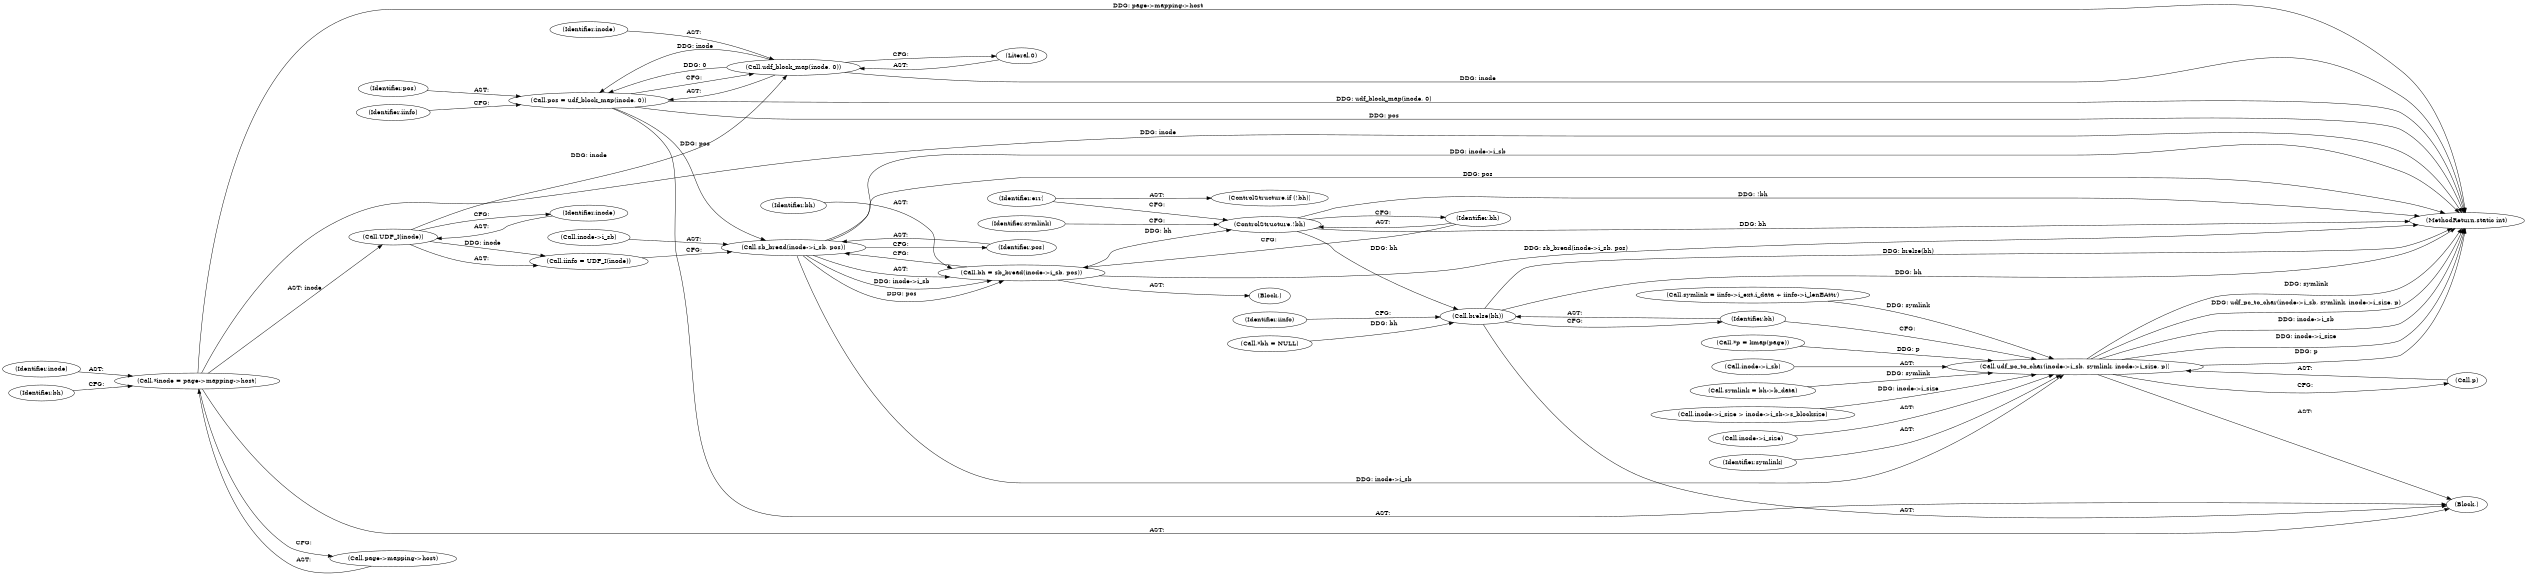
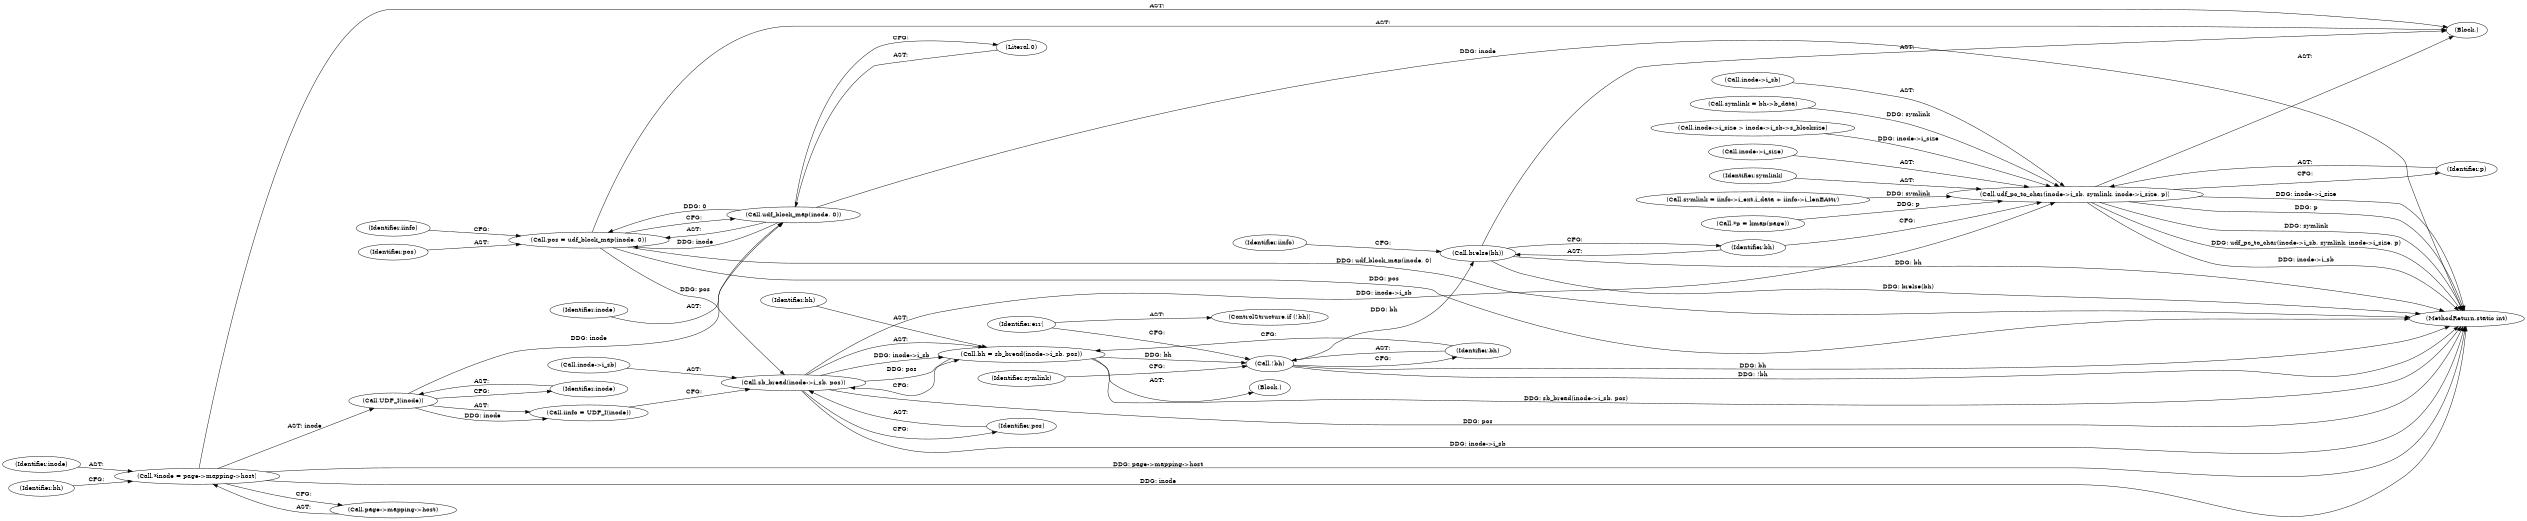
  digraph {
    rankdir=LR
    n1 [label="(Call,sb_bread(inode->i_sb, pos))"]
    n2 [label="(Call,bh = sb_bread(inode->i_sb, pos))"]
    n3 [label="(Call,udf_pc_to_char(inode->i_sb, symlink, inode->i_size, p))"]
    n4 [label="(MethodReturn,static int)"]
    n5 [label="(Identifier,pos)"]
-   n6 [label="(ControlStructure,!bh)"]
+   n6 [label="(Call,!bh)"]
    n7 [label="(Block,)"]
    n8 [label="(Block,)"]
-   n9 [label="(Call,p)"]
+   n9 [label="(Identifier,p)"]
    n10 [label="(Call,pos = udf_block_map(inode, 0))"]
    n11 [label="(Call,udf_block_map(inode, 0))"]
    n12 [label="(Literal,0)"]
    n13 [label="(Call,UDF_I(inode))"]
    n14 [label="(Call,iinfo = UDF_I(inode))"]
    n15 [label="(Identifier,inode)"]
    n16 [label="(Call,*inode = page->mapping->host)"]
    n17 [label="(Call,page->mapping->host)"]
    n18 [label="(Call,brelse(bh))"]
    n19 [label="(Identifier,bh)"]
    n20 [label="(Identifier,bh)"]
    n21 [label="(ControlStructure,if (!bh))"]
    n22 [label="(Identifier,iinfo)"]
    n23 [label="(Identifier,bh)"]
    n24 [label="(Call,*p = kmap(page))"]
    n25 [label="(Identifier,inode)"]
-   n26 [label="(Call,*bh = NULL)"]
    n27 [label="(Identifier,symlink)"]
    n28 [label="(Identifier,pos)"]
    n29 [label="(Call,inode->i_sb)"]
    n30 [label="(Call,inode->i_sb)"]
    n31 [label="(Call,symlink = bh->b_data)"]
    n32 [label="(Identifier,inode)"]
    n33 [label="(Identifier,bh)"]
    n34 [label="(Call,inode->i_size > inode->i_sb->s_blocksize)"]
    n35 [label="(Call,inode->i_size)"]
    n36 [label="(Identifier,err)"]
    n37 [label="(Identifier,symlink)"]
    n38 [label="(Call,symlink = iinfo->i_ext.i_data + iinfo->i_lenEAttr)"]
    n39 [label="(Identifier,iinfo)"]
    n1 -> n2 [label="AST: "]
    n1 -> n2 [label="DDG: inode->i_sb"]
    n1 -> n2 [label="DDG: pos"]
    n1 -> n3 [label="DDG: inode->i_sb"]
    n1 -> n4 [label="DDG: inode->i_sb"]
    n1 -> n4 [label="DDG: pos"]
    n1 -> n5 [label="CFG: "]
    n2 -> n1 [label="CFG: "]
    n2 -> n4 [label="DDG: sb_bread(inode->i_sb, pos)"]
    n2 -> n6 [label="DDG: bh"]
    n2 -> n7 [label="AST: "]
    n3 -> n4 [label="DDG: p"]
    n3 -> n4 [label="DDG: symlink"]
    n3 -> n4 [label="DDG: udf_pc_to_char(inode->i_sb, symlink, inode->i_size, p)"]
    n3 -> n4 [label="DDG: inode->i_sb"]
    n3 -> n4 [label="DDG: inode->i_size"]
    n3 -> n8 [label="AST: "]
    n3 -> n9 [label="CFG: "]
    n5 -> n1 [label="AST: "]
    n6 -> n4 [label="DDG: bh"]
    n6 -> n4 [label="DDG: !bh"]
    n6 -> n18 [label="DDG: bh"]
    n6 -> n19 [label="CFG: "]
    n9 -> n3 [label="AST: "]
    n10 -> n1 [label="DDG: pos"]
    n10 -> n4 [label="DDG: udf_block_map(inode, 0)"]
    n10 -> n4 [label="DDG: pos"]
    n10 -> n8 [label="AST: "]
    n10 -> n11 [label="CFG: "]
    n11 -> n4 [label="DDG: inode"]
    n11 -> n10 [label="AST: "]
    n11 -> n10 [label="DDG: inode"]
    n11 -> n10 [label="DDG: 0"]
    n11 -> n12 [label="CFG: "]
    n12 -> n11 [label="AST: "]
    n13 -> n11 [label="DDG: inode"]
    n13 -> n14 [label="AST: "]
    n13 -> n14 [label="DDG: inode"]
    n13 -> n15 [label="CFG: "]
    n14 -> n1 [label="CFG: "]
    n15 -> n13 [label="AST: "]
    n16 -> n4 [label="DDG: page->mapping->host"]
    n16 -> n4 [label="DDG: inode"]
    n16 -> n8 [label="AST: "]
    n16 -> n13 [label="AST: inode"]
    n16 -> n17 [label="CFG: "]
    n17 -> n16 [label="AST: "]
    n18 -> n4 [label="DDG: brelse(bh)"]
    n18 -> n4 [label="DDG: bh"]
    n18 -> n8 [label="AST: "]
    n18 -> n20 [label="CFG: "]
    n19 -> n2 [label="CFG: "]
    n19 -> n6 [label="AST: "]
    n20 -> n3 [label="CFG: "]
    n20 -> n18 [label="AST: "]
    n22 -> n10 [label="CFG: "]
    n23 -> n2 [label="AST: "]
    n24 -> n3 [label="DDG: p"]
    n25 -> n16 [label="AST: "]
-   n26 -> n18 [label="DDG: bh"]
    n27 -> n6 [label="CFG: "]
    n28 -> n10 [label="AST: "]
    n29 -> n1 [label="AST: "]
    n30 -> n3 [label="AST: "]
    n31 -> n3 [label="DDG: symlink"]
    n32 -> n11 [label="AST: "]
    n33 -> n16 [label="CFG: "]
    n34 -> n3 [label="DDG: inode->i_size"]
    n35 -> n3 [label="AST: "]
    n36 -> n6 [label="CFG: "]
    n36 -> n21 [label="AST: "]
    n37 -> n3 [label="AST: "]
    n38 -> n3 [label="DDG: symlink"]
    n39 -> n18 [label="CFG: "]
  }
